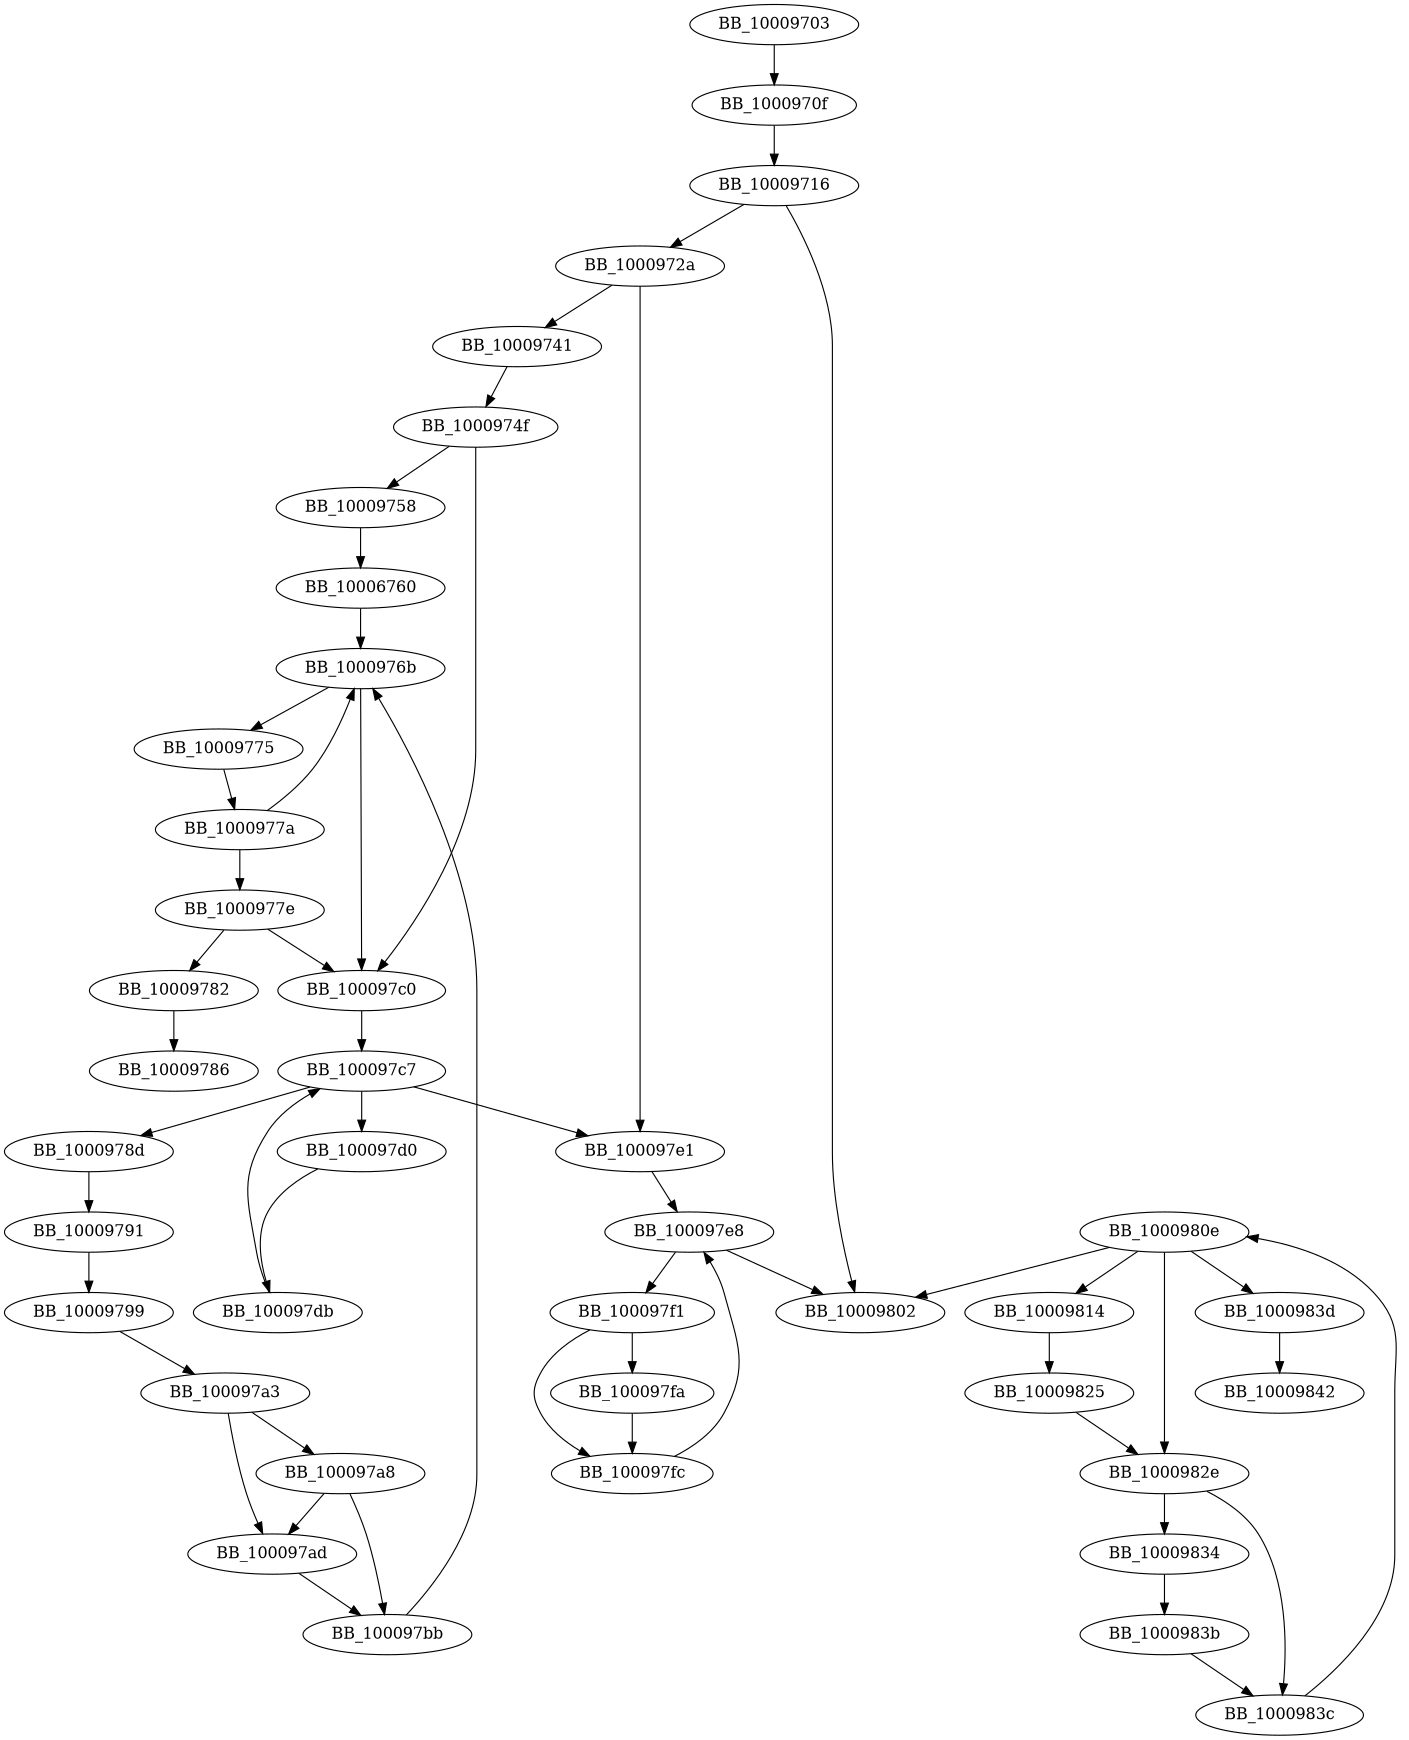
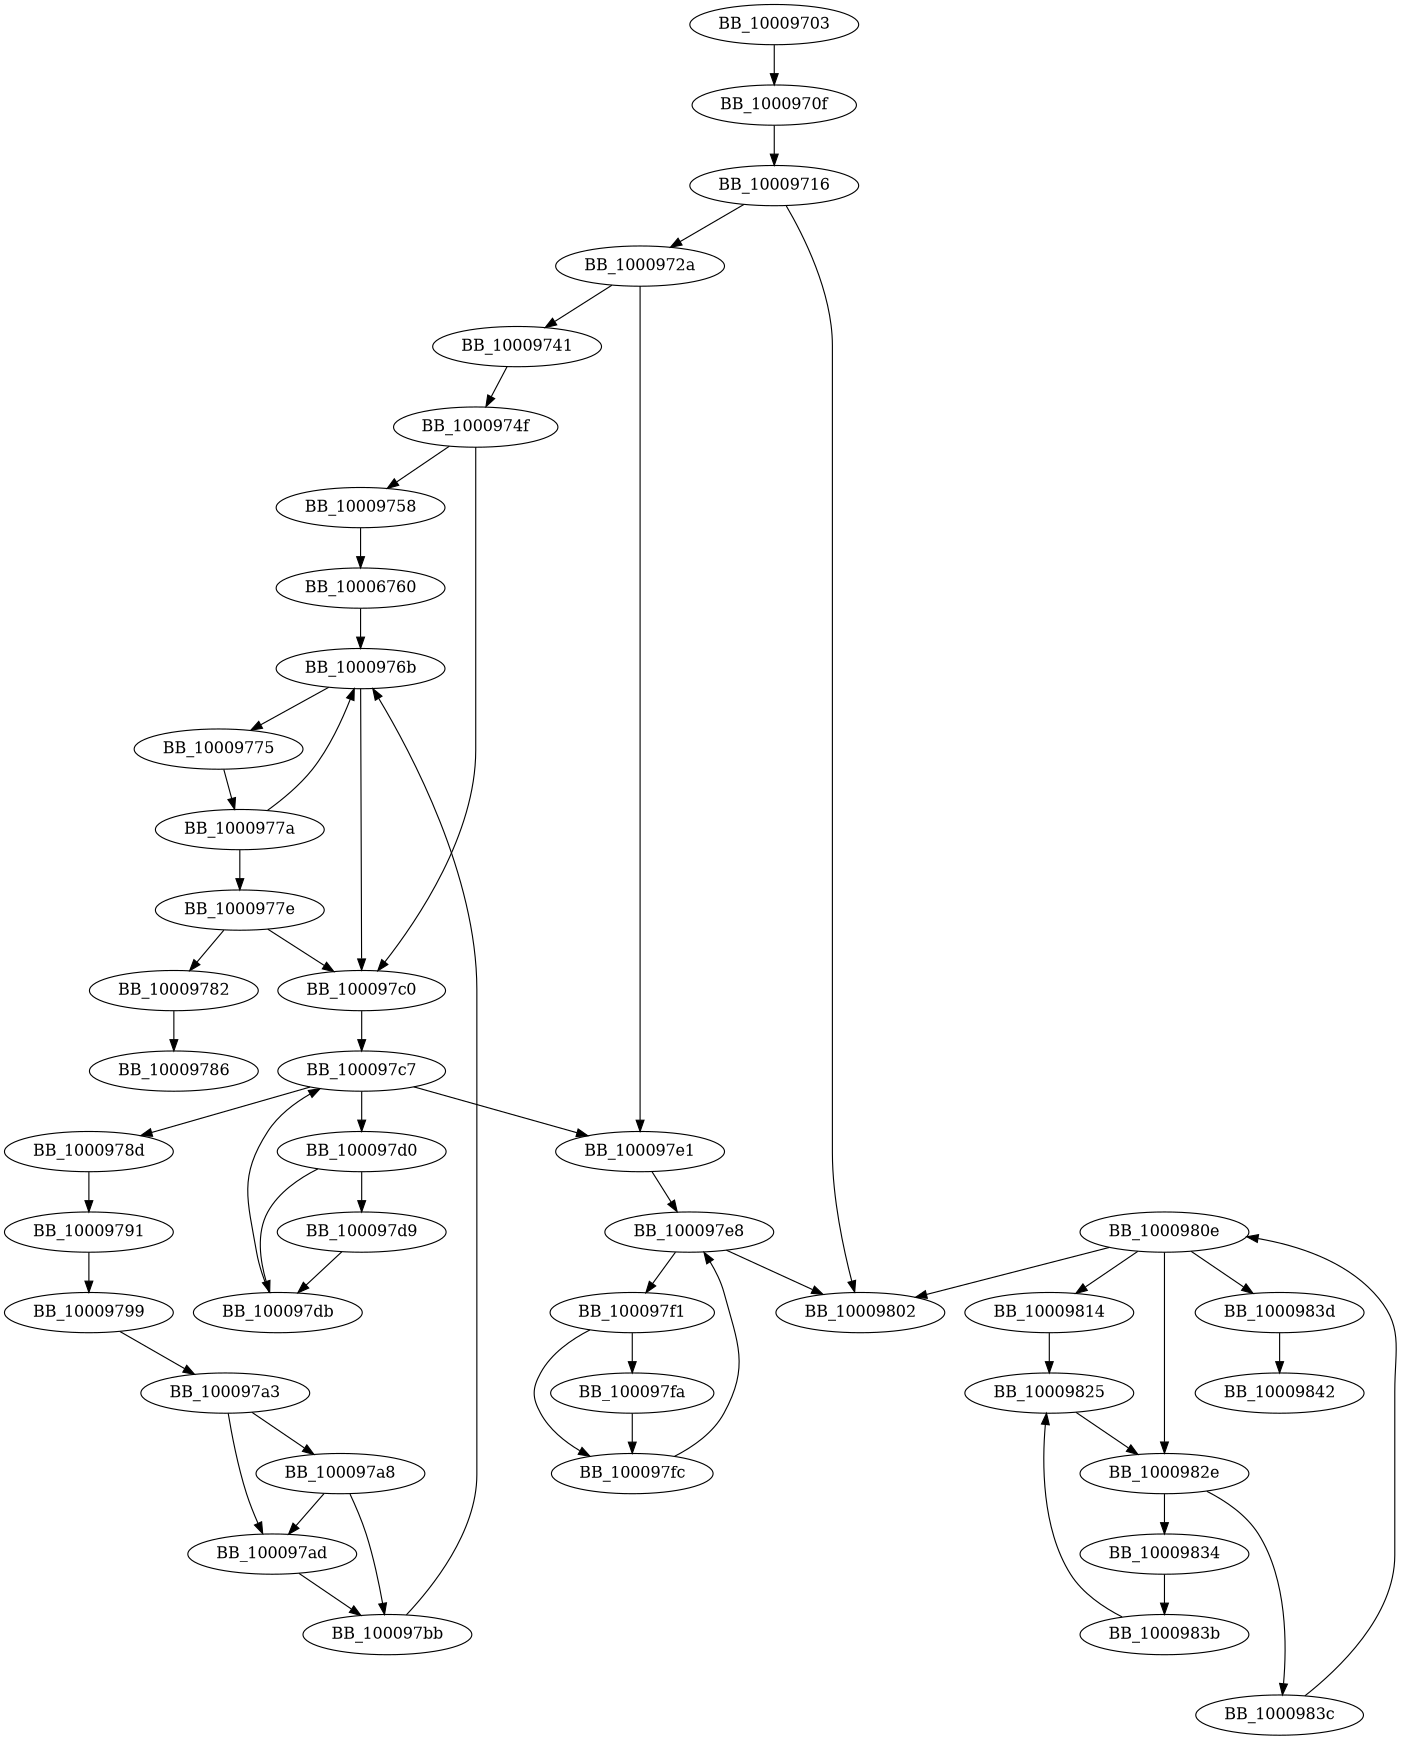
  digraph {
    BB_10009703
    BB_1000970f
    BB_10009716
    BB_1000972a
    BB_10009802
    BB_10009741
    BB_100097e1
    BB_1000974f
    BB_100097e8
    BB_1000980e
    BB_10009814
    BB_1000982e
    BB_1000983d
    BB_10009758
    BB_100097c0
    BB_100097f1
    n17 [label=BB_10006760]
    BB_100097c7
    BB_1000976b
    BB_1000978d
    BB_100097d0
    BB_10009775
    BB_1000977a
    BB_1000977e
    BB_10009782
    BB_10009786
    BB_10009791
    BB_10009799
    BB_100097a3
    BB_100097a8
    BB_100097ad
    BB_100097bb
+   BB_100097d9
    BB_100097db
    BB_100097fa
    BB_100097fc
    BB_10009825
    BB_10009834
    BB_1000983c
    BB_10009842
    BB_1000983b
    BB_10009703 -> BB_1000970f
    BB_1000970f -> BB_10009716
    BB_10009716 -> BB_1000972a
    BB_10009716 -> BB_10009802
    BB_1000972a -> BB_10009741
    BB_1000972a -> BB_100097e1
    BB_10009741 -> BB_1000974f
    BB_100097e1 -> BB_100097e8
    BB_1000974f -> BB_10009758
    BB_1000974f -> BB_100097c0
    BB_100097e8 -> BB_10009802
    BB_100097e8 -> BB_100097f1
    BB_1000980e -> BB_10009802
    BB_1000980e -> BB_10009814
    BB_1000980e -> BB_1000982e
    BB_1000980e -> BB_1000983d
    BB_10009814 -> BB_10009825
    BB_1000982e -> BB_10009834
    BB_1000982e -> BB_1000983c
    BB_1000983d -> BB_10009842
    BB_10009758 -> n17
    BB_100097c0 -> BB_100097c7
    BB_100097f1 -> BB_100097fa
    BB_100097f1 -> BB_100097fc
    n17 -> BB_1000976b
    BB_100097c7 -> BB_100097e1
    BB_100097c7 -> BB_1000978d
    BB_100097c7 -> BB_100097d0
    BB_1000976b -> BB_100097c0
    BB_1000976b -> BB_10009775
    BB_1000978d -> BB_10009791
+   BB_100097d0 -> BB_100097d9
    BB_100097d0 -> BB_100097db
    BB_10009775 -> BB_1000977a
    BB_1000977a -> BB_1000976b
    BB_1000977a -> BB_1000977e
    BB_1000977e -> BB_100097c0
    BB_1000977e -> BB_10009782
    BB_10009782 -> BB_10009786
    BB_10009791 -> BB_10009799
    BB_10009799 -> BB_100097a3
    BB_100097a3 -> BB_100097a8
    BB_100097a3 -> BB_100097ad
    BB_100097a8 -> BB_100097ad
    BB_100097a8 -> BB_100097bb
    BB_100097ad -> BB_100097bb
    BB_100097bb -> BB_1000976b
+   BB_100097d9 -> BB_100097db
    BB_100097db -> BB_100097c7
    BB_100097fa -> BB_100097fc
    BB_100097fc -> BB_100097e8
    BB_10009825 -> BB_1000982e
    BB_10009834 -> BB_1000983b
    BB_1000983c -> BB_1000980e
-   BB_1000983b -> BB_1000983c
+   BB_1000983b -> BB_10009825
  }
